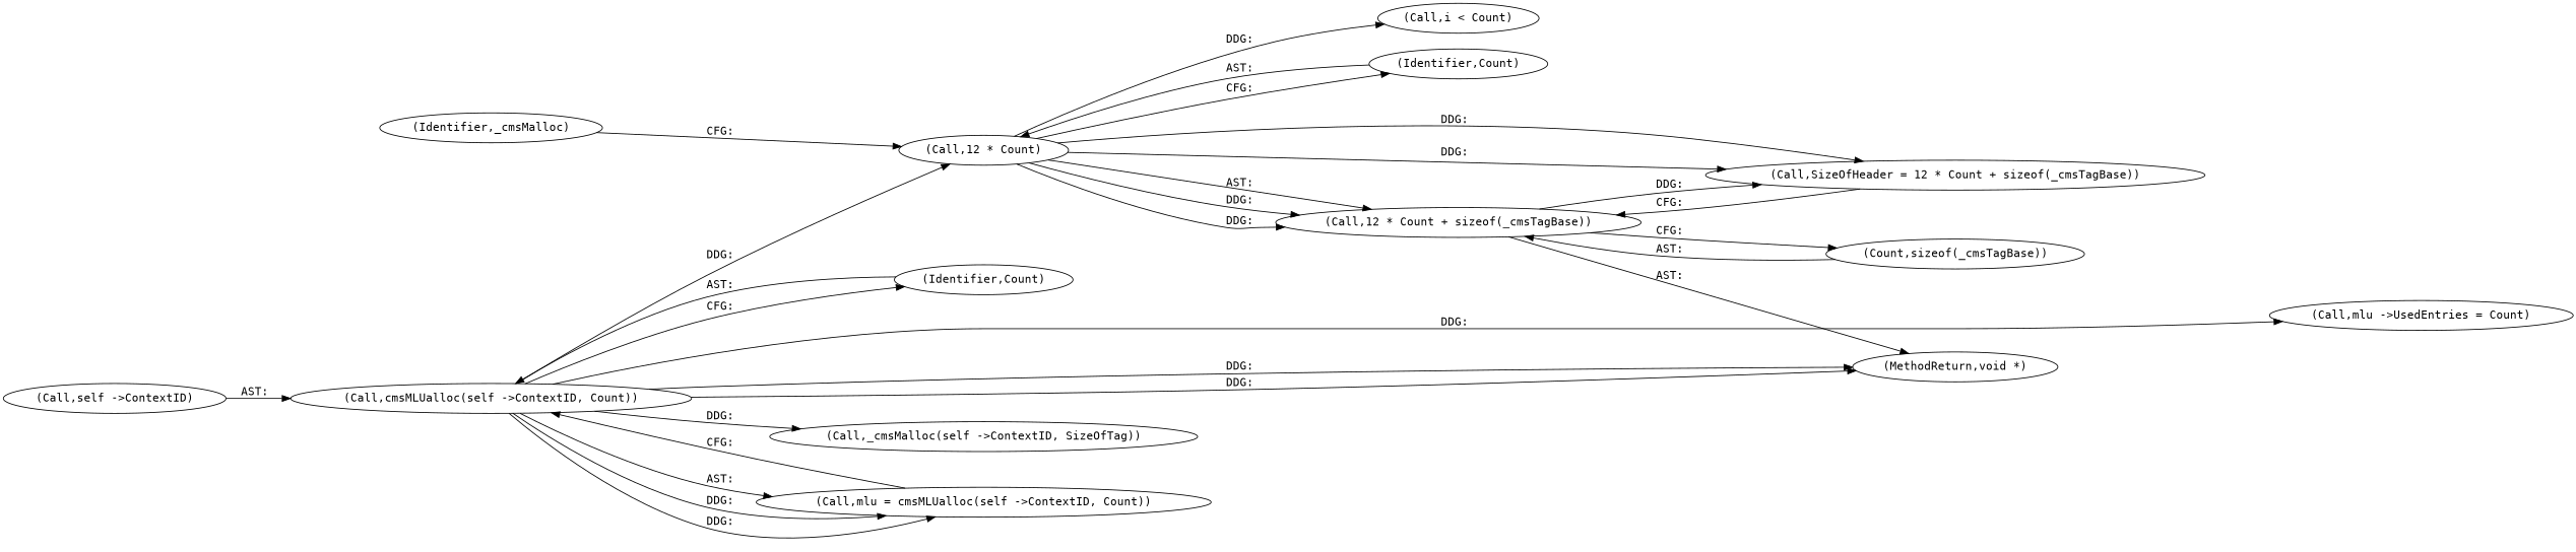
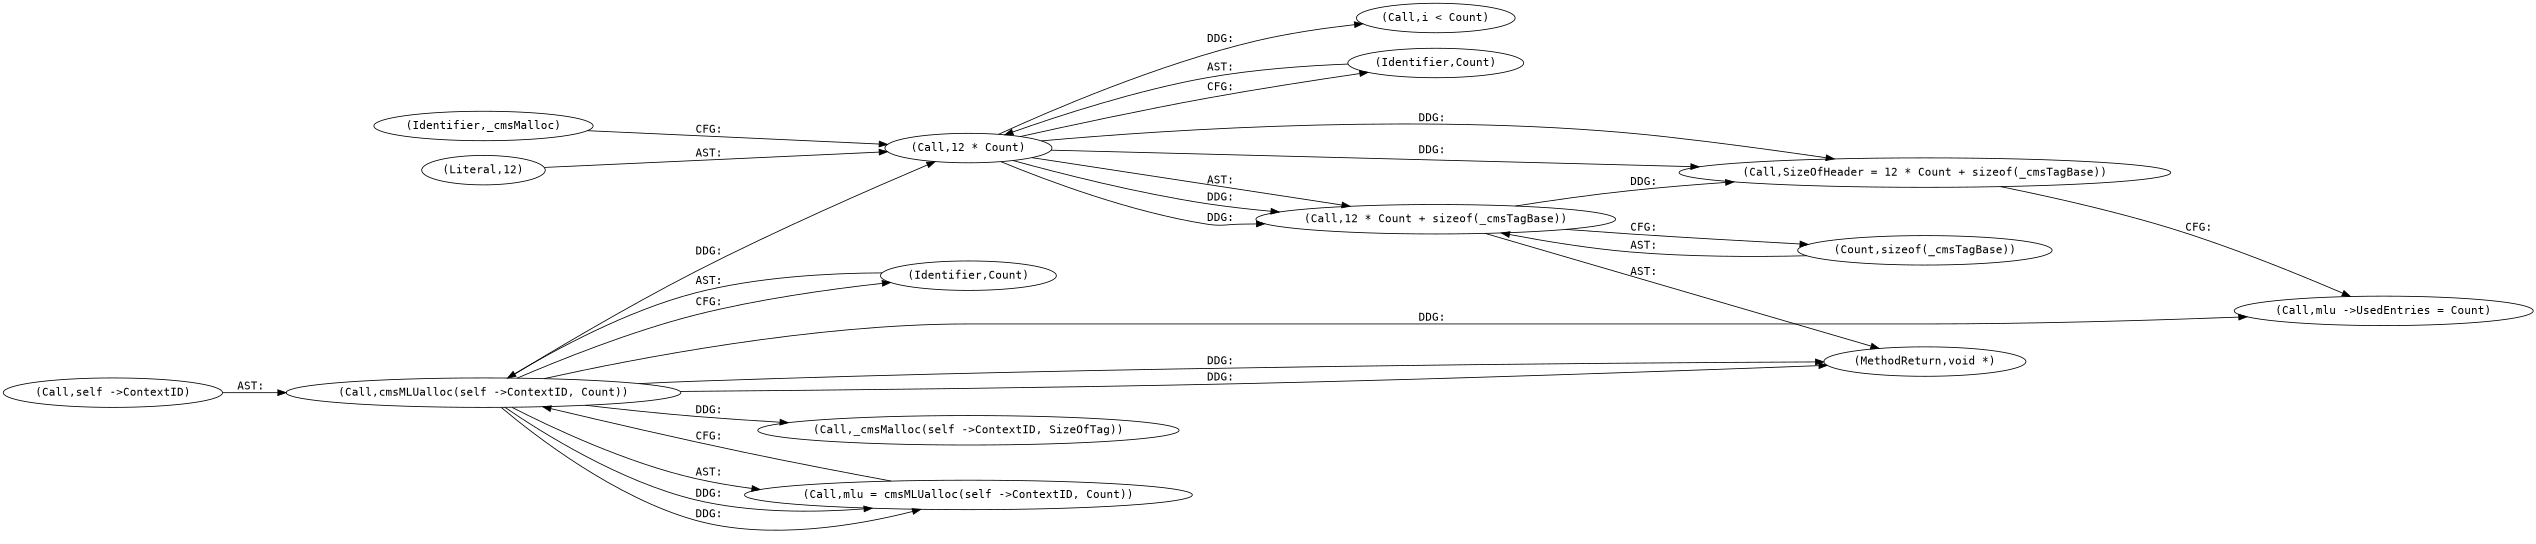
  digraph {
    fontname="DejaVu Sans Mono"
    rankdir=LR
    node [fontname="DejaVu Sans Mono"]
    edge [fontname="DejaVu Sans Mono"]
    n1 [label="(Call,12 * Count + sizeof(_cmsTagBase))"]
    n2 [label="(Call,SizeOfHeader = 12 * Count + sizeof(_cmsTagBase))"]
    n3 [label="(Count,sizeof(_cmsTagBase))"]
    n4 [label="(MethodReturn,void *)"]
    n5 [label="(Call,12 * Count)"]
    n6 [label="(Call,i < Count)"]
    n7 [label="(Identifier,Count)"]
    n8 [label="(Call,cmsMLUalloc(self ->ContextID, Count))"]
    n9 [label="(Call,_cmsMalloc(self ->ContextID, SizeOfTag))"]
    n10 [label="(Call,mlu ->UsedEntries = Count)"]
    n11 [label="(Call,mlu = cmsMLUalloc(self ->ContextID, Count))"]
    n12 [label="(Identifier,Count)"]
    n13 [label="(Identifier,_cmsMalloc)"]
+   n14 [label="(Literal,12)"]
    n15 [label="(Call,self ->ContextID)"]
    n1 -> n2 [label="DDG: "]
    n1 -> n3 [label="CFG: "]
    n1 -> n4 [label="AST: "]
-   n2 -> n1 [label="CFG: "]
+   n2 -> n10 [label="CFG: "]
    n3 -> n1 [label="AST: "]
    n5 -> n1 [label="AST: "]
    n5 -> n1 [label="DDG: "]
    n5 -> n1 [label="DDG: "]
    n5 -> n2 [label="DDG: "]
    n5 -> n2 [label="DDG: "]
    n5 -> n6 [label="DDG: "]
    n5 -> n7 [label="CFG: "]
    n7 -> n5 [label="AST: "]
    n8 -> n4 [label="DDG: "]
    n8 -> n4 [label="DDG: "]
    n8 -> n5 [label="DDG: "]
    n8 -> n9 [label="DDG: "]
    n8 -> n10 [label="DDG: "]
    n8 -> n11 [label="AST: "]
    n8 -> n11 [label="DDG: "]
    n8 -> n11 [label="DDG: "]
    n8 -> n12 [label="CFG: "]
    n11 -> n8 [label="CFG: "]
    n12 -> n8 [label="AST: "]
    n13 -> n5 [label="CFG: "]
+   n14 -> n5 [label="AST: "]
    n15 -> n8 [label="AST: "]
  }
